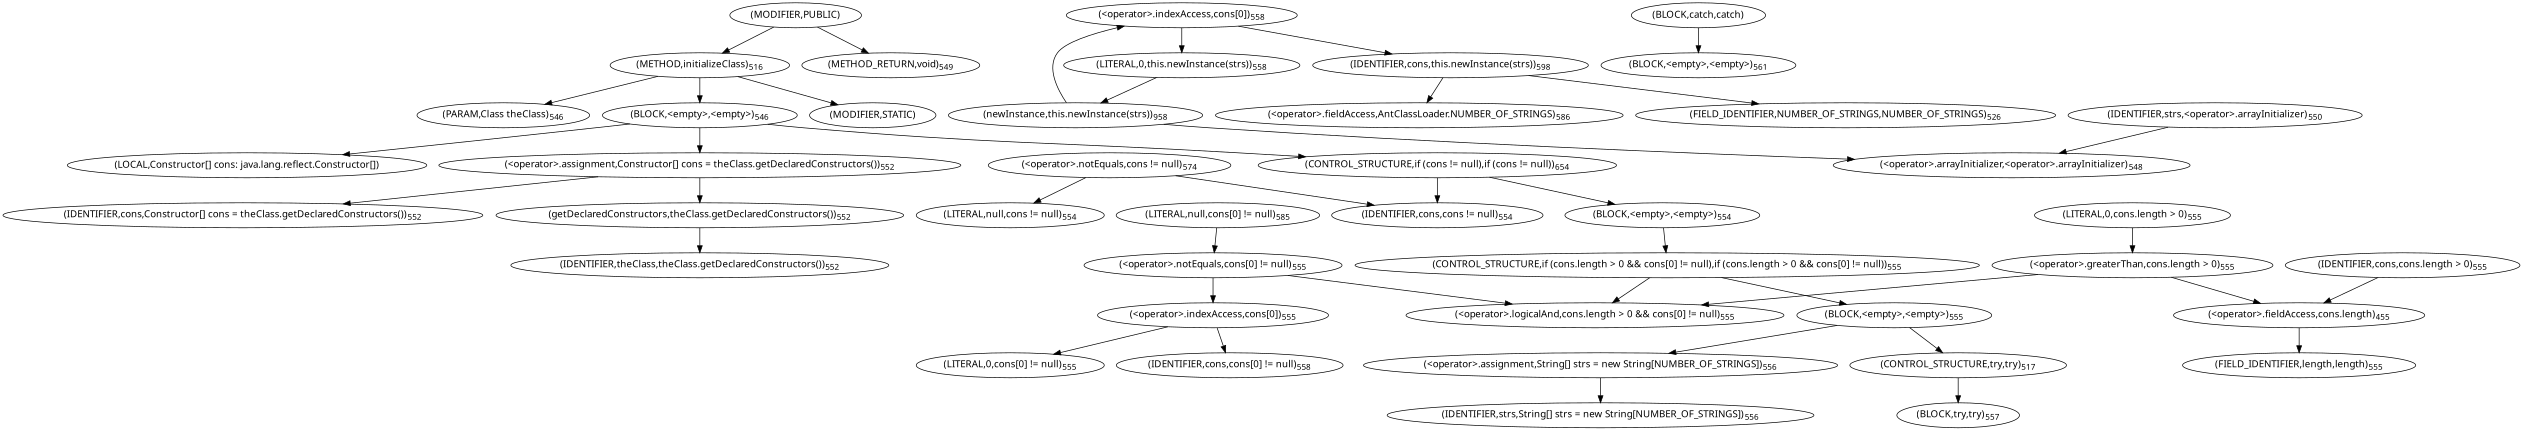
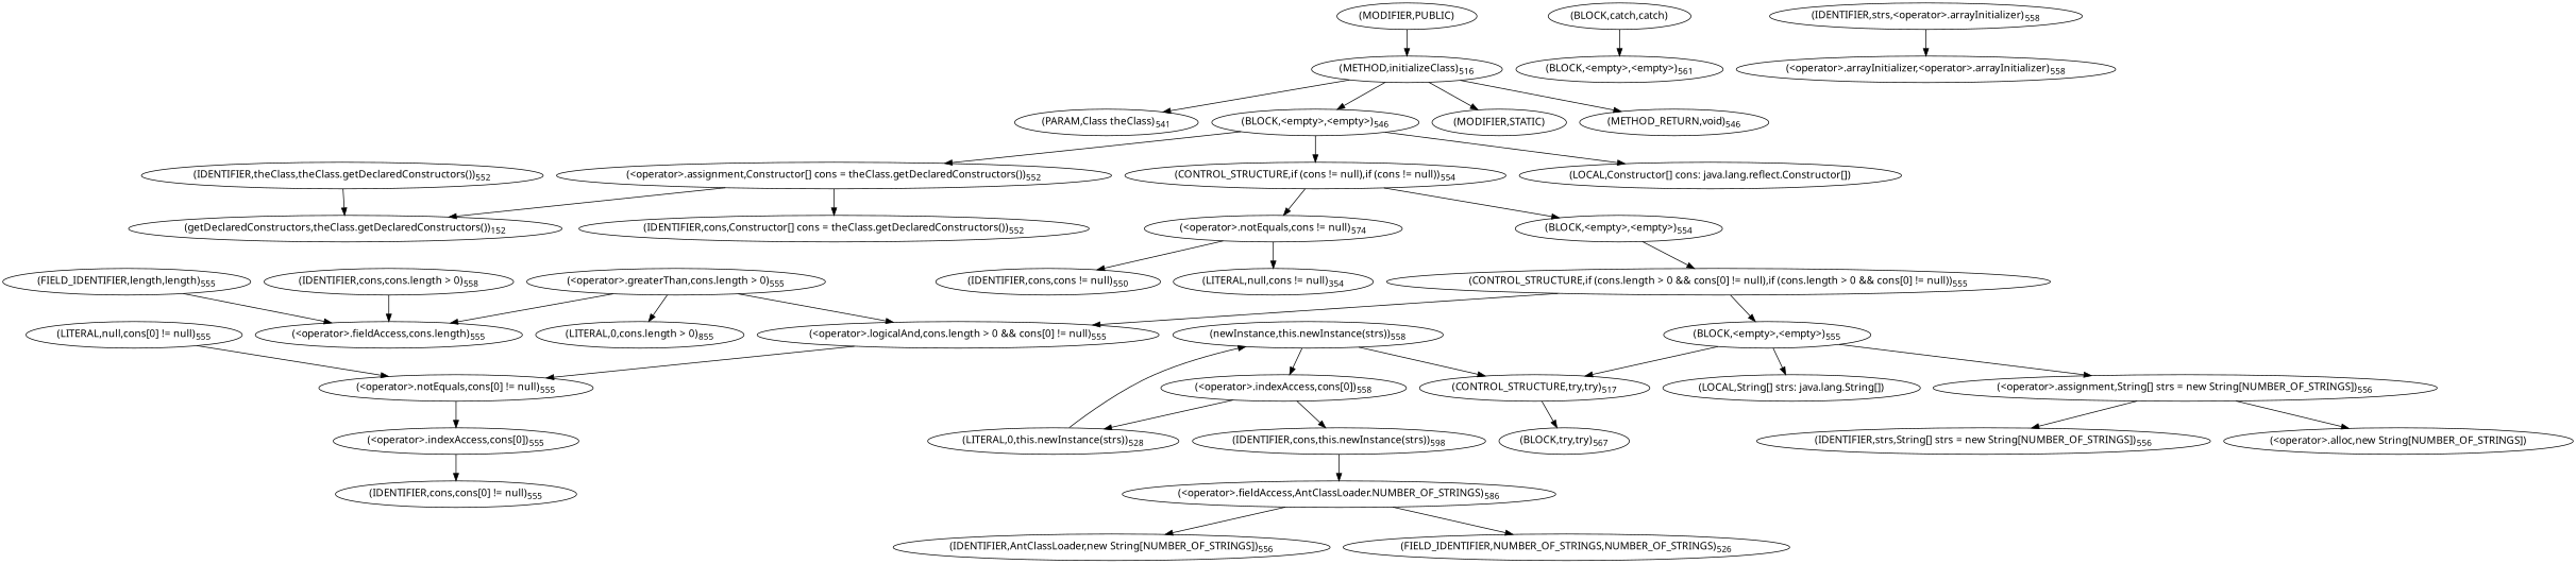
  digraph {
    fontname="Noto Sans"
    node [fontname="Noto Sans"]
    edge [fontname="Noto Sans"]
    n1 [label=<(METHOD,initializeClass)<SUB>516</SUB>>]
-   n2 [label=<(PARAM,Class theClass)<SUB>546</SUB>>]
+   n2 [label=<(PARAM,Class theClass)<SUB>541</SUB>>]
    n3 [label=<(BLOCK,&lt;empty&gt;,&lt;empty&gt;)<SUB>546</SUB>>]
    n4 [label=<(MODIFIER,STATIC)>]
-   n5 [label=<(METHOD_RETURN,void)<SUB>549</SUB>>]
+   n5 [label=<(METHOD_RETURN,void)<SUB>546</SUB>>]
    n6 [label=<(LOCAL,Constructor[] cons: java.lang.reflect.Constructor[])>]
    n7 [label=<(&lt;operator&gt;.assignment,Constructor[] cons = theClass.getDeclaredConstructors())<SUB>552</SUB>>]
-   n8 [label=<(CONTROL_STRUCTURE,if (cons != null),if (cons != null))<SUB>654</SUB>>]
+   n8 [label=<(CONTROL_STRUCTURE,if (cons != null),if (cons != null))<SUB>554</SUB>>]
    n9 [label=<(MODIFIER,PUBLIC)>]
    n10 [label=<(IDENTIFIER,cons,Constructor[] cons = theClass.getDeclaredConstructors())<SUB>552</SUB>>]
-   n11 [label=<(getDeclaredConstructors,theClass.getDeclaredConstructors())<SUB>552</SUB>>]
+   n11 [label=<(getDeclaredConstructors,theClass.getDeclaredConstructors())<SUB>152</SUB>>]
    n12 [label=<(&lt;operator&gt;.notEquals,cons != null)<SUB>574</SUB>>]
    n13 [label=<(BLOCK,&lt;empty&gt;,&lt;empty&gt;)<SUB>554</SUB>>]
    n14 [label=<(IDENTIFIER,theClass,theClass.getDeclaredConstructors())<SUB>552</SUB>>]
-   n15 [label=<(IDENTIFIER,cons,cons != null)<SUB>554</SUB>>]
-   n16 [label=<(LITERAL,null,cons != null)<SUB>554</SUB>>]
+   n15 [label=<(IDENTIFIER,cons,cons != null)<SUB>550</SUB>>]
+   n16 [label=<(LITERAL,null,cons != null)<SUB>354</SUB>>]
    n17 [label=<(CONTROL_STRUCTURE,if (cons.length &gt; 0 &amp;&amp; cons[0] != null),if (cons.length &gt; 0 &amp;&amp; cons[0] != null))<SUB>555</SUB>>]
    n18 [label=<(&lt;operator&gt;.logicalAnd,cons.length &gt; 0 &amp;&amp; cons[0] != null)<SUB>555</SUB>>]
    n19 [label=<(BLOCK,&lt;empty&gt;,&lt;empty&gt;)<SUB>555</SUB>>]
    n20 [label=<(&lt;operator&gt;.notEquals,cons[0] != null)<SUB>555</SUB>>]
+   n21 [label=<(LOCAL,String[] strs: java.lang.String[])>]
    n22 [label=<(&lt;operator&gt;.assignment,String[] strs = new String[NUMBER_OF_STRINGS])<SUB>556</SUB>>]
    n23 [label=<(CONTROL_STRUCTURE,try,try)<SUB>517</SUB>>]
    n24 [label=<(&lt;operator&gt;.greaterThan,cons.length &gt; 0)<SUB>555</SUB>>]
-   n25 [label=<(&lt;operator&gt;.fieldAccess,cons.length)<SUB>455</SUB>>]
-   n26 [label=<(LITERAL,0,cons.length &gt; 0)<SUB>555</SUB>>]
+   n25 [label=<(&lt;operator&gt;.fieldAccess,cons.length)<SUB>555</SUB>>]
+   n26 [label=<(LITERAL,0,cons.length &gt; 0)<SUB>855</SUB>>]
    n27 [label=<(&lt;operator&gt;.indexAccess,cons[0])<SUB>555</SUB>>]
    n28 [label=<(FIELD_IDENTIFIER,length,length)<SUB>555</SUB>>]
-   n29 [label=<(IDENTIFIER,cons,cons.length &gt; 0)<SUB>555</SUB>>]
-   n30 [label=<(IDENTIFIER,cons,cons[0] != null)<SUB>558</SUB>>]
-   n31 [label=<(LITERAL,0,cons[0] != null)<SUB>555</SUB>>]
-   n32 [label=<(LITERAL,null,cons[0] != null)<SUB>585</SUB>>]
+   n29 [label=<(IDENTIFIER,cons,cons.length &gt; 0)<SUB>558</SUB>>]
+   n30 [label=<(IDENTIFIER,cons,cons[0] != null)<SUB>555</SUB>>]
+   n32 [label=<(LITERAL,null,cons[0] != null)<SUB>555</SUB>>]
    n33 [label=<(IDENTIFIER,strs,String[] strs = new String[NUMBER_OF_STRINGS])<SUB>556</SUB>>]
-   n35 [label=<(BLOCK,try,try)<SUB>557</SUB>>]
+   n34 [label=<(&lt;operator&gt;.alloc,new String[NUMBER_OF_STRINGS])>]
+   n35 [label=<(BLOCK,try,try)<SUB>567</SUB>>]
    n36 [label=<(&lt;operator&gt;.fieldAccess,AntClassLoader.NUMBER_OF_STRINGS)<SUB>586</SUB>>]
+   n37 [label=<(IDENTIFIER,AntClassLoader,new String[NUMBER_OF_STRINGS])<SUB>556</SUB>>]
    n38 [label=<(FIELD_IDENTIFIER,NUMBER_OF_STRINGS,NUMBER_OF_STRINGS)<SUB>526</SUB>>]
    n39 [label=<(BLOCK,catch,catch)>]
    n40 [label=<(BLOCK,&lt;empty&gt;,&lt;empty&gt;)<SUB>561</SUB>>]
-   n41 [label=<(newInstance,this.newInstance(strs))<SUB>958</SUB>>]
+   n41 [label=<(newInstance,this.newInstance(strs))<SUB>558</SUB>>]
    n42 [label=<(&lt;operator&gt;.indexAccess,cons[0])<SUB>558</SUB>>]
-   n43 [label=<(&lt;operator&gt;.arrayInitializer,&lt;operator&gt;.arrayInitializer)<SUB>548</SUB>>]
+   n43 [label=<(&lt;operator&gt;.arrayInitializer,&lt;operator&gt;.arrayInitializer)<SUB>558</SUB>>]
    n44 [label=<(IDENTIFIER,cons,this.newInstance(strs))<SUB>598</SUB>>]
-   n45 [label=<(LITERAL,0,this.newInstance(strs))<SUB>558</SUB>>]
-   n46 [label=<(IDENTIFIER,strs,&lt;operator&gt;.arrayInitializer)<SUB>550</SUB>>]
+   n45 [label=<(LITERAL,0,this.newInstance(strs))<SUB>528</SUB>>]
+   n46 [label=<(IDENTIFIER,strs,&lt;operator&gt;.arrayInitializer)<SUB>558</SUB>>]
    n1 -> n2
    n1 -> n3
    n1 -> n4
-   n9 -> n5
+   n1 -> n5
    n3 -> n6
    n3 -> n7
    n3 -> n8
    n7 -> n10
    n7 -> n11
-   n8 -> n15
+   n8 -> n12
    n8 -> n13
    n9 -> n1
-   n11 -> n14
+   n14 -> n11
    n12 -> n15
    n12 -> n16
    n13 -> n17
    n17 -> n18
    n17 -> n19
-   n20 -> n18
+   n18 -> n20
+   n19 -> n21
    n19 -> n22
    n19 -> n23
    n20 -> n27
    n22 -> n33
+   n22 -> n34
    n23 -> n35
    n24 -> n18
    n24 -> n25
-   n26 -> n24
-   n25 -> n28
+   n24 -> n26
+   n28 -> n25
    n27 -> n30
-   n27 -> n31
    n29 -> n25
    n32 -> n20
-   n44 -> n38
+   n36 -> n37
+   n36 -> n38
    n39 -> n40
    n41 -> n42
-   n41 -> n43
+   n41 -> n23
    n42 -> n44
    n42 -> n45
    n44 -> n36
    n45 -> n41
    n46 -> n43
  }
